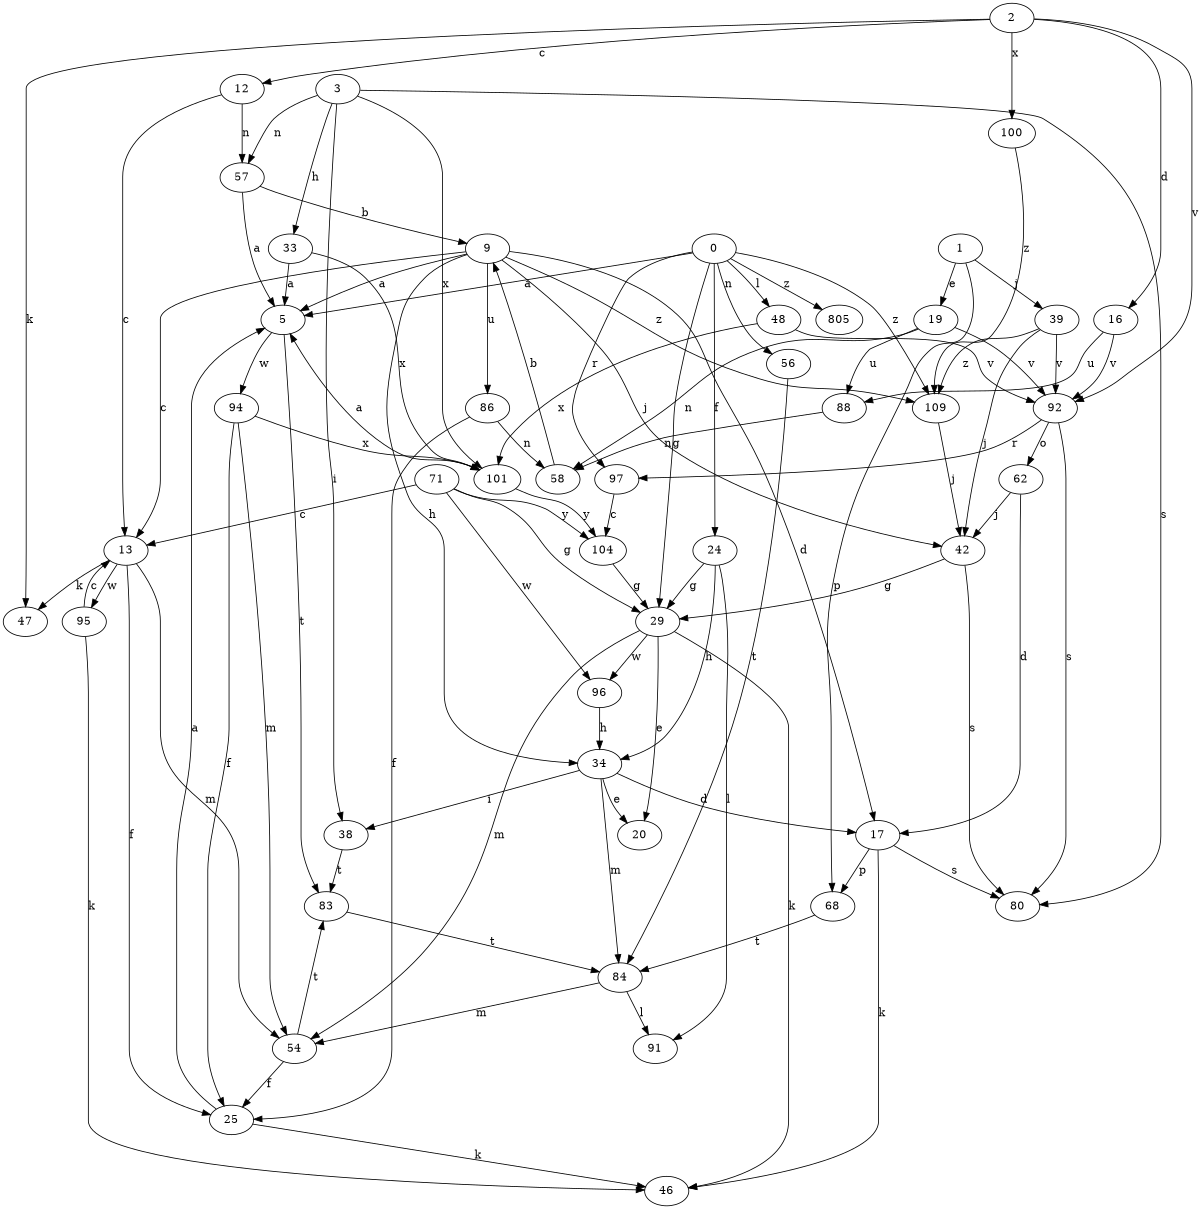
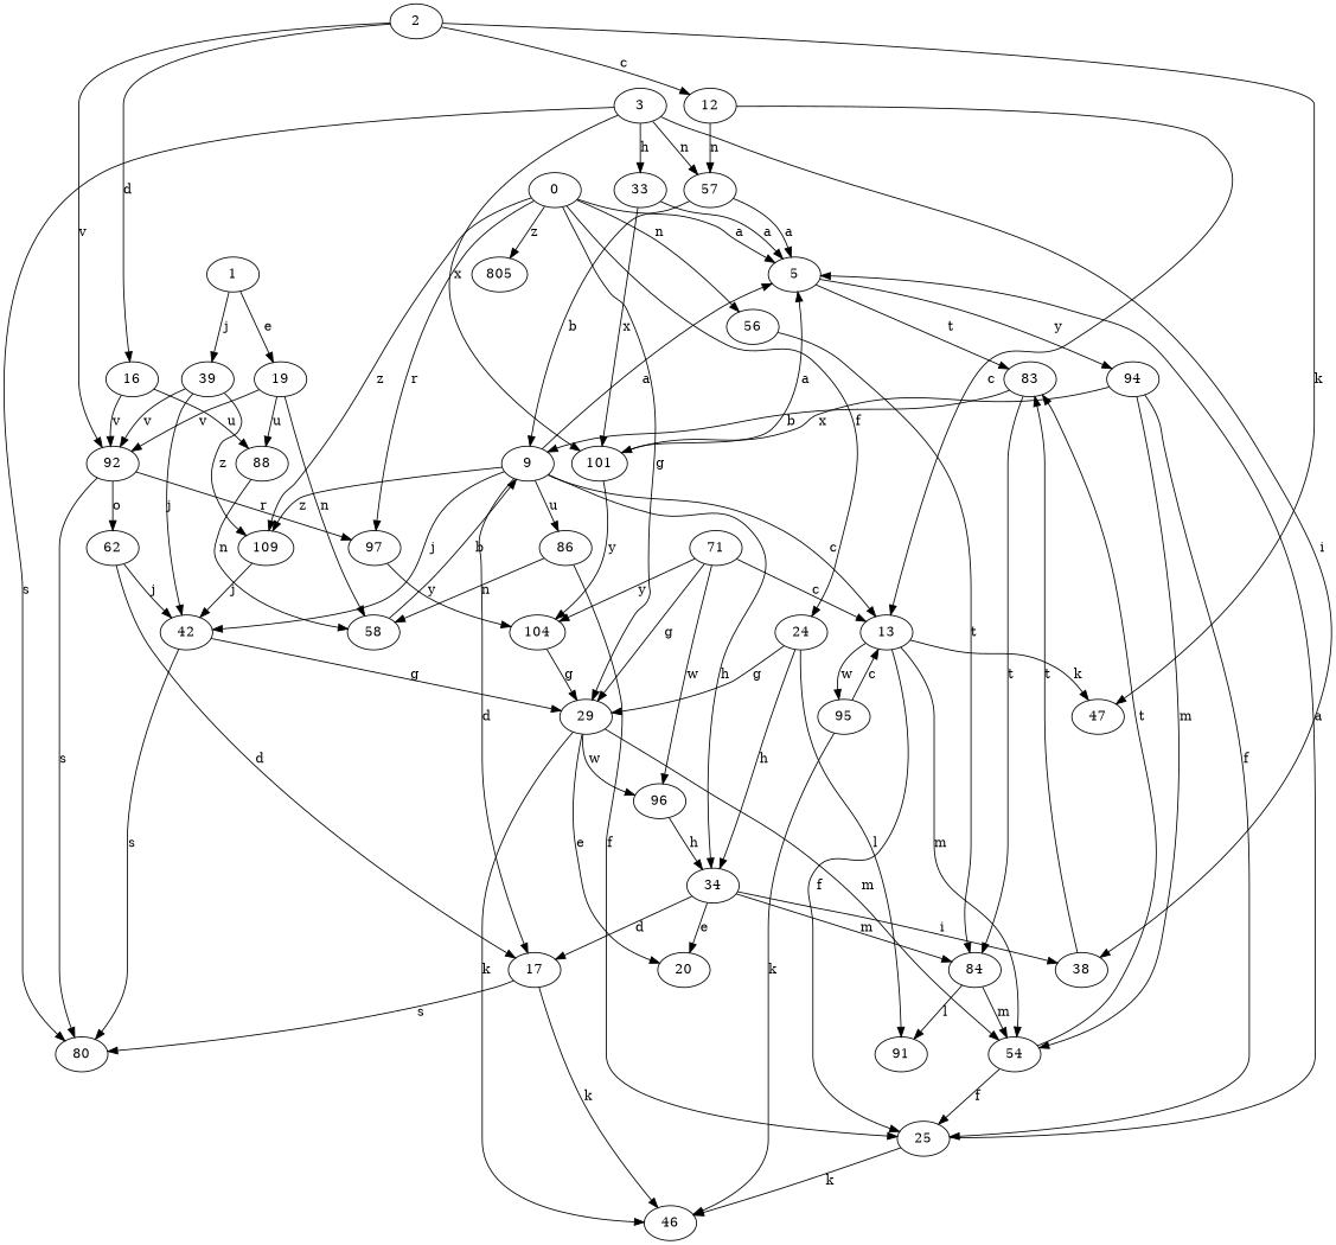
  strict digraph {
    2
    12
    16
    n4 [label=47]
    92
-   100
    57
    13
    88
    80
    n11 [label=97]
    62
    109
    3
    33
    38
    101
    5
    83
    9
    104
    17
    34
    42
    86
    94
    84
    25
    54
    95
    46
-   68
    20
    29
    58
    71
    96
    19
    24
    n40 [label=91]
    39
-   48
    56
    0
    n45 [label=805]
    1
    2 -> 12 [label=c]
    2 -> 16 [label=d]
    2 -> n4 [label=k]
    2 -> 92 [label=v]
-   2 -> 100 [label=x]
    12 -> 57 [label=n]
    12 -> 13 [label=c]
    16 -> 92 [label=v]
    16 -> 88 [label=u]
    92 -> 80 [label=s]
    92 -> n11 [label=r]
    92 -> 62 [label=o]
-   100 -> 109 [label=z]
    57 -> 5 [label=a]
    57 -> 9 [label=b]
    13 -> n4 [label=k]
    13 -> 25 [label=f]
    13 -> 54 [label=m]
    13 -> 95 [label=w]
    88 -> 58 [label=n]
-   n11 -> 104 [label=c]
+   n11 -> 104 [label=y]
    62 -> 17 [label=d]
    62 -> 42 [label=j]
    109 -> 42 [label=j]
    3 -> 57 [label=n]
    3 -> 80 [label=s]
    3 -> 33 [label=h]
    3 -> 38 [label=i]
    3 -> 101 [label=x]
    33 -> 101 [label=x]
    33 -> 5 [label=a]
    38 -> 83 [label=t]
    101 -> 5 [label=a]
    101 -> 104 [label=y]
    5 -> 83 [label=t]
-   5 -> 94 [label=w]
+   5 -> 94 [label=y]
+   83 -> 9 [label=b]
    83 -> 84 [label=t]
    9 -> 13 [label=c]
    9 -> 109 [label=z]
    9 -> 5 [label=a]
    9 -> 17 [label=d]
    9 -> 34 [label=h]
    9 -> 42 [label=j]
    9 -> 86 [label=u]
    104 -> 29 [label=g]
    17 -> 80 [label=s]
    17 -> 46 [label=k]
-   17 -> 68 [label=p]
    34 -> 38 [label=i]
    34 -> 17 [label=d]
    34 -> 84 [label=m]
    34 -> 20 [label=e]
    42 -> 80 [label=s]
    42 -> 29 [label=g]
    86 -> 25 [label=f]
    86 -> 58 [label=n]
    94 -> 101 [label=x]
    94 -> 25 [label=f]
    94 -> 54 [label=m]
    84 -> 54 [label=m]
    84 -> n40 [label=l]
    25 -> 5 [label=a]
    25 -> 46 [label=k]
    54 -> 83 [label=t]
    54 -> 25 [label=f]
    95 -> 13 [label=c]
    95 -> 46 [label=k]
-   68 -> 84 [label=t]
    29 -> 54 [label=m]
    29 -> 46 [label=k]
    29 -> 20 [label=e]
    29 -> 96 [label=w]
    58 -> 9 [label=b]
    71 -> 13 [label=c]
    71 -> 104 [label=y]
    71 -> 29 [label=g]
    71 -> 96 [label=w]
    96 -> 34 [label=h]
    19 -> 92 [label=v]
    19 -> 88 [label=u]
    19 -> 58 [label=n]
    24 -> 34 [label=h]
    24 -> 29 [label=g]
    24 -> n40 [label=l]
    39 -> 92 [label=v]
    39 -> 109 [label=z]
    39 -> 42 [label=j]
-   48 -> 92 [label=v]
-   48 -> 101 [label=x]
    56 -> 84 [label=t]
    0 -> n11 [label=r]
    0 -> 109 [label=z]
    0 -> 5 [label=a]
    0 -> 29 [label=g]
    0 -> 24 [label=f]
-   0 -> 48 [label=l]
    0 -> 56 [label=n]
    0 -> n45 [label=z]
-   1 -> 68 [label=p]
    1 -> 19 [label=e]
    1 -> 39 [label=j]
  }
